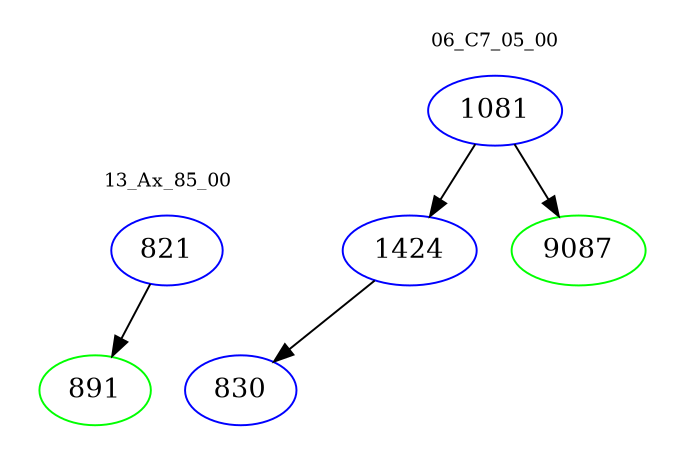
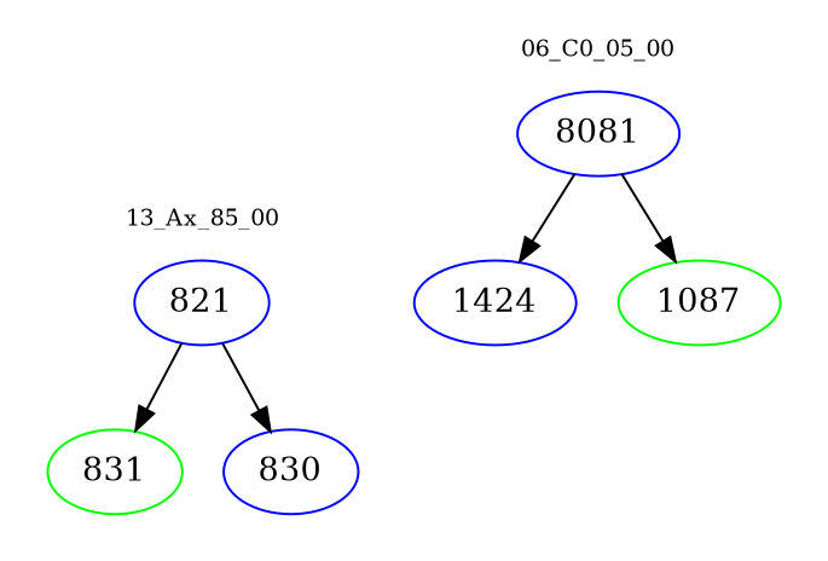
  digraph {
    node [color=blue]
    edge [color=black]
    n1 [label=821]
    n2 [label=830]
-   n3 [color=green label=891]
-   n4 [label=1081]
+   n3 [color=green label=831]
+   n4 [label=8081]
    n5 [label=1424]
-   n6 [color=green label=9087]
+   n6 [color=green label=1087]
    subgraph cluster_1 {
      color=white
      fontsize=10
      label="13_Ax_85_00"
      n1
      n2
      n3
    }
    subgraph cluster_2 {
      color=white
      fontsize=10
-     label="06_C7_05_00"
+     label="06_C0_05_00"
      n4
      n5
      n6
    }
-   n5 -> n2
+   n1 -> n2
    n1 -> n3
    n4 -> n5
    n4 -> n6
  }
